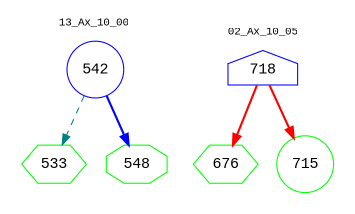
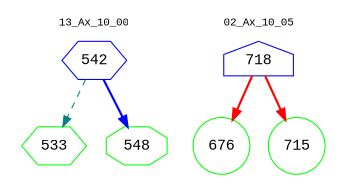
  digraph {
    fontname="Liberation Mono"
    node [color=green fontname="Liberation Mono" shape=circle]
    edge [color=red fontname="Liberation Mono" style=bold]
-   n1 [color=blue label=542]
+   n1 [color=blue label=542 shape=hexagon]
    n2 [label=533 shape=hexagon]
    n3 [label=548 shape=octagon]
    n4 [color=blue label=718 shape=house]
-   n5 [label=676 shape=hexagon]
+   n5 [label=676]
    n6 [label=715]
    subgraph cluster_1 {
      color=white
      fontsize=10
      label="13_Ax_10_00"
      n1
      n2
      n3
    }
    subgraph cluster_2 {
      color=white
      fontsize=10
      label="02_Ax_10_05"
      n4
      n5
      n6
    }
    n1 -> n2 [color=teal style=dashed]
    n1 -> n3 [color=blue]
    n4 -> n5
    n4 -> n6
  }
